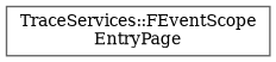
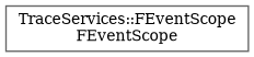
  digraph {
    rankdir=LR
    fontname="DejaVu Serif"
-   n1 [color=grey40 fillcolor=white fontname="DejaVu Serif" fontsize=10 height=0.2 label="TraceServices::FEventScope\lEntryPage" shape=box style=filled width=0.4]
+   n1 [color=grey40 fillcolor=white fontname="DejaVu Serif" fontsize=10 height=0.2 label="TraceServices::FEventScope\lFEventScope" shape=box style=filled width=0.4]
  }
